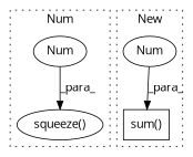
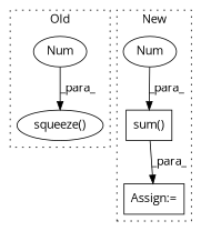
  digraph {
    fontname="Open Sans"
    node [a=75 fontname="Open Sans" shape=ellipse]
    edge [fontname="Open Sans"]
    n1 [l="41,1" label="squeeze()" s="10813,10856"]
    n2 [a=76 l=2 label=Num s=10854]
    n3 [l="29,1" label="sum()" s="12137,12167" shape=box]
+   n4 [a=68 l=3 label="Assign:=" s=12134 shape=box]
    n5 [a=76 l=1 label=Num s=12166]
    subgraph cluster_1 {
-     label=Num
+     label=Old
      style=dotted
      n1
      n2
    }
    subgraph cluster_2 {
      label=New
      style=dotted
      n3
+     n4
      n5
    }
    n2 -> n1 [label=_para_]
+   n3 -> n4 [label=_para_]
    n5 -> n3 [label=_para_]
  }
